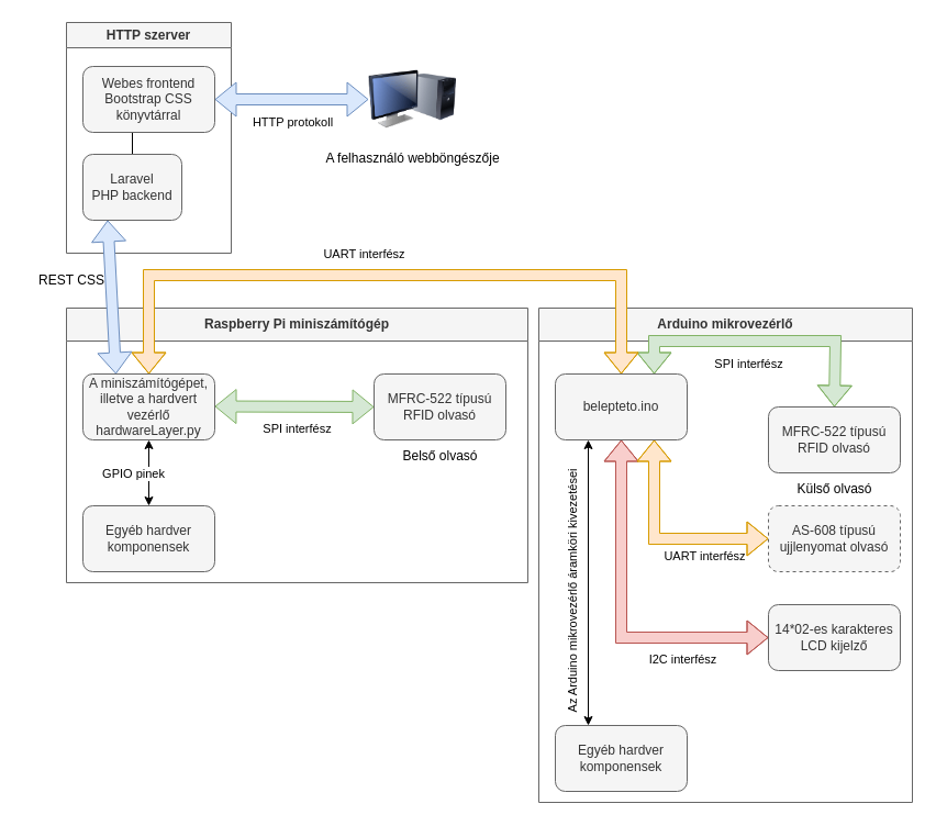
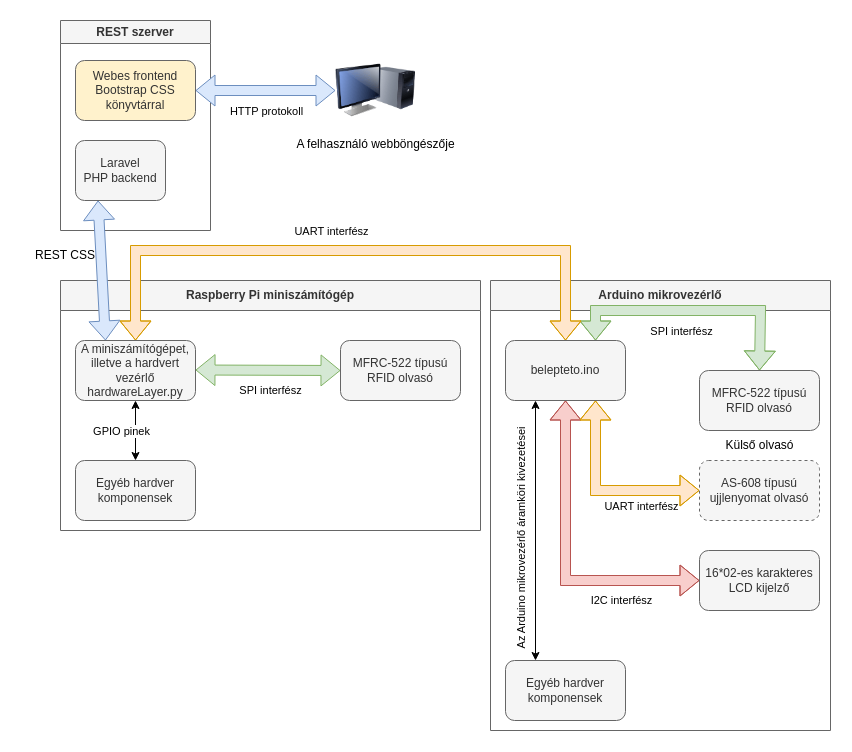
  <mxCell id="0" />
  <mxCell id="1" parent="0" />
- <mxCell id="2" style="edgeStyle=orthogonalEdgeStyle;rounded=0;orthogonalLoop=1;jettySize=auto;html=1;exitX=0.5;exitY=1;exitDx=0;exitDy=0;entryX=0.5;entryY=0;entryDx=0;entryDy=0;endArrow=none;endFill=0;" parent="1" source="4" target="5" edge="1"><mxGeometry relative="1" as="geometry" /></mxCell>
- <mxCell id="3" value="HTTP szerver" style="swimlane;whiteSpace=wrap;html=1;fillColor=#f5f5f5;fontColor=#333333;strokeColor=#666666;" parent="1" vertex="1"><mxGeometry x="60" y="20" width="150" height="210" as="geometry" /></mxCell>
- <mxCell id="4" value="Webes frontend Bootstrap CSS könyvtárral" style="rounded=1;whiteSpace=wrap;html=1;fillColor=#f5f5f5;fontColor=#333333;strokeColor=#666666;" parent="3" vertex="1"><mxGeometry x="15" y="40" width="120" height="60" as="geometry" /></mxCell>
+ <mxCell id="3" value="REST szerver" style="swimlane;whiteSpace=wrap;html=1;fillColor=#f5f5f5;fontColor=#333333;strokeColor=#666666;" parent="1" vertex="1"><mxGeometry x="60" y="20" width="150" height="210" as="geometry" /></mxCell>
+ <mxCell id="4" value="Webes frontend Bootstrap CSS könyvtárral" style="rounded=1;whiteSpace=wrap;html=1;fillColor=#fff2cc;fontColor=#333333;strokeColor=#666666;" parent="3" vertex="1"><mxGeometry x="15" y="40" width="120" height="60" as="geometry" /></mxCell>
  <mxCell id="5" value="Laravel&lt;br&gt;PHP backend" style="rounded=1;whiteSpace=wrap;html=1;fillColor=#f5f5f5;fontColor=#333333;strokeColor=#666666;" parent="1" vertex="1"><mxGeometry x="75" y="140" width="90" height="60" as="geometry" /></mxCell>
  <mxCell id="6" value="REST CSS" style="text;html=1;strokeColor=none;fillColor=none;align=center;verticalAlign=middle;whiteSpace=wrap;rounded=0;container=0;" parent="1" vertex="1"><mxGeometry y="240" width="90" height="30" as="geometry" x="20" /></mxCell>
  <mxCell id="7" value="A felhasználó webböngészője" style="image;html=1;image=img/lib/clip_art/computers/Monitor_Tower_128x128.png" parent="1" vertex="1"><mxGeometry x="335" y="50" width="80" height="80" as="geometry" /></mxCell>
  <mxCell id="8" value="" style="shape=flexArrow;endArrow=classic;startArrow=classic;html=1;rounded=0;entryX=0;entryY=0.5;entryDx=0;entryDy=0;exitX=1;exitY=0.5;exitDx=0;exitDy=0;fillColor=#dae8fc;strokeColor=#6c8ebf;" parent="1" source="4" target="7" edge="1"><mxGeometry width="100" height="100" relative="1" as="geometry"><mxPoint x="215" y="190" as="sourcePoint" /><mxPoint x="315" y="90" as="targetPoint" /></mxGeometry></mxCell>
  <mxCell id="9" value="HTTP protokoll" style="edgeLabel;html=1;align=center;verticalAlign=middle;resizable=0;points=[];" parent="8" vertex="1" connectable="0"><mxGeometry x="0.357" y="-1" relative="1" as="geometry"><mxPoint x="-25" y="19" as="offset" /></mxGeometry></mxCell>
  <mxCell id="10" value="Raspberry Pi miniszámítógép" style="swimlane;whiteSpace=wrap;html=1;startSize=30;fillColor=#f5f5f5;fontColor=#333333;strokeColor=#666666;" parent="1" vertex="1"><mxGeometry x="60" y="280" width="420" height="250" as="geometry" /></mxCell>
  <mxCell id="11" style="edgeStyle=orthogonalEdgeStyle;rounded=0;orthogonalLoop=1;jettySize=auto;html=1;exitX=0.5;exitY=1;exitDx=0;exitDy=0;entryX=0.5;entryY=0;entryDx=0;entryDy=0;startArrow=classic;startFill=1;" parent="10" source="12" target="13" edge="1"><mxGeometry relative="1" as="geometry" /></mxCell>
  <mxCell id="12" value="A miniszámítógépet, illetve a hardvert vezérlő hardwareLayer.py" style="rounded=1;whiteSpace=wrap;html=1;fillColor=#f5f5f5;fontColor=#333333;strokeColor=#666666;" parent="10" vertex="1"><mxGeometry x="15" y="60" width="120" height="60" as="geometry" /></mxCell>
  <mxCell id="13" value="Egyéb hardver komponensek" style="rounded=1;whiteSpace=wrap;html=1;fillColor=#f5f5f5;fontColor=#333333;strokeColor=#666666;" parent="10" vertex="1"><mxGeometry x="15" y="180" width="120" height="60" as="geometry" /></mxCell>
  <mxCell id="14" value="" style="shape=flexArrow;endArrow=classic;startArrow=classic;html=1;rounded=0;exitX=1;exitY=0.5;exitDx=0;exitDy=0;entryX=0;entryY=0.5;entryDx=0;entryDy=0;fillColor=#d5e8d4;strokeColor=#82b366;" parent="10" target="17" edge="1"><mxGeometry width="100" height="100" relative="1" as="geometry"><mxPoint x="135" y="89.5" as="sourcePoint" /><mxPoint x="275" y="89.5" as="targetPoint" /></mxGeometry></mxCell>
  <mxCell id="15" value="SPI interfész" style="edgeLabel;html=1;align=center;verticalAlign=middle;resizable=0;points=[];" parent="14" vertex="1" connectable="0"><mxGeometry x="0.029" y="-2" relative="1" as="geometry"><mxPoint y="18" as="offset" /></mxGeometry></mxCell>
  <mxCell id="16" value="" style="group" vertex="1" connectable="0" parent="10"><mxGeometry x="280" y="60" width="120" height="90" as="geometry" /></mxCell>
  <mxCell id="17" value="MFRC-522 típusú RFID olvasó" style="rounded=1;whiteSpace=wrap;html=1;fillColor=#f5f5f5;fontColor=#333333;strokeColor=#666666;" vertex="1" parent="16"><mxGeometry width="120" height="60" as="geometry" /></mxCell>
- <mxCell id="18" value="Belső olvasó" style="text;html=1;align=center;verticalAlign=middle;resizable=0;points=[];autosize=1;strokeColor=none;fillColor=none;" vertex="1" parent="16"><mxGeometry x="15" y="60" width="90" height="30" as="geometry" /></mxCell>
  <mxCell id="19" value="Arduino mikrovezérlő" style="swimlane;whiteSpace=wrap;html=1;startSize=30;fillColor=#f5f5f5;fontColor=#333333;strokeColor=#666666;" parent="1" vertex="1"><mxGeometry x="490" y="280" width="340" height="450" as="geometry"><mxRectangle x="460" y="310" width="160" height="30" as="alternateBounds" /></mxGeometry></mxCell>
  <mxCell id="20" style="edgeStyle=orthogonalEdgeStyle;rounded=0;orthogonalLoop=1;jettySize=auto;html=1;exitX=0.25;exitY=1;exitDx=0;exitDy=0;entryX=0.25;entryY=0;entryDx=0;entryDy=0;startArrow=classic;startFill=1;" parent="19" source="22" target="25" edge="1"><mxGeometry relative="1" as="geometry" /></mxCell>
  <mxCell id="21" value="GPIO pinek" style="edgeLabel;html=1;align=center;verticalAlign=middle;resizable=0;points=[];rotation=0;" parent="20" vertex="1" connectable="0"><mxGeometry x="-0.038" y="1" relative="1" as="geometry"><mxPoint x="-416" y="-95" as="offset" /></mxGeometry></mxCell>
  <mxCell id="22" value="belepteto.ino" style="rounded=1;whiteSpace=wrap;html=1;fillColor=#f5f5f5;fontColor=#333333;strokeColor=#666666;" parent="19" vertex="1"><mxGeometry x="15" y="60" width="120" height="60" as="geometry" /></mxCell>
  <mxCell id="23" value="" style="shape=flexArrow;endArrow=classic;startArrow=classic;html=1;rounded=0;entryX=0.5;entryY=1;entryDx=0;entryDy=0;exitX=0;exitY=0.5;exitDx=0;exitDy=0;fillColor=#f8cecc;strokeColor=#b85450;" parent="19" source="34" target="22" edge="1"><mxGeometry width="100" height="100" relative="1" as="geometry"><mxPoint x="190" y="302.835" as="sourcePoint" /><mxPoint x="15" y="89.5" as="targetPoint" /><Array as="points"><mxPoint x="75" y="300" /></Array></mxGeometry></mxCell>
  <mxCell id="24" value="I2C interfész" style="edgeLabel;html=1;align=center;verticalAlign=middle;resizable=0;points=[];" parent="23" vertex="1" connectable="0"><mxGeometry x="0.029" y="-2" relative="1" as="geometry"><mxPoint x="53" y="47" as="offset" /></mxGeometry></mxCell>
  <mxCell id="25" value="Egyéb hardver komponensek" style="rounded=1;whiteSpace=wrap;html=1;fillColor=#f5f5f5;fontColor=#333333;strokeColor=#666666;" parent="19" vertex="1"><mxGeometry x="15" y="380" width="120" height="60" as="geometry" /></mxCell>
  <mxCell id="26" value="" style="shape=flexArrow;endArrow=classic;startArrow=classic;html=1;rounded=0;entryX=0.5;entryY=0;entryDx=0;entryDy=0;exitX=0.75;exitY=0;exitDx=0;exitDy=0;fillColor=#d5e8d4;strokeColor=#82b366;" parent="19" source="22" target="31" edge="1"><mxGeometry width="100" height="100" relative="1" as="geometry"><mxPoint x="-10" y="380" as="sourcePoint" /><mxPoint x="316.05" y="80" as="targetPoint" /><Array as="points"><mxPoint x="105" y="30" /><mxPoint x="270" y="30" /></Array></mxGeometry></mxCell>
  <mxCell id="27" value="SPI interfész" style="edgeLabel;html=1;align=center;verticalAlign=middle;resizable=0;points=[];" parent="26" vertex="1" connectable="0"><mxGeometry x="0.029" y="-2" relative="1" as="geometry"><mxPoint x="-16" y="18" as="offset" /></mxGeometry></mxCell>
  <mxCell id="28" value="" style="shape=flexArrow;endArrow=classic;startArrow=classic;html=1;rounded=0;entryX=0.75;entryY=1;entryDx=0;entryDy=0;exitX=0;exitY=0.5;exitDx=0;exitDy=0;fillColor=#ffe6cc;strokeColor=#d79b00;" parent="19" source="33" target="22" edge="1"><mxGeometry width="100" height="100" relative="1" as="geometry"><mxPoint x="195" y="172.5" as="sourcePoint" /><mxPoint x="35" y="190" as="targetPoint" /><Array as="points"><mxPoint x="105" y="210" /></Array></mxGeometry></mxCell>
  <mxCell id="29" value="UART interfész" style="edgeLabel;html=1;align=center;verticalAlign=middle;resizable=0;points=[];" parent="28" vertex="1" connectable="0"><mxGeometry x="0.107" y="-4" relative="1" as="geometry"><mxPoint x="41" y="18" as="offset" /></mxGeometry></mxCell>
  <mxCell id="30" value="" style="group" vertex="1" connectable="0" parent="19"><mxGeometry x="209" y="90" width="120" height="90" as="geometry" /></mxCell>
  <mxCell id="31" value="MFRC-522 típusú RFID olvasó" style="rounded=1;whiteSpace=wrap;html=1;fillColor=#f5f5f5;fontColor=#333333;strokeColor=#666666;" vertex="1" parent="30"><mxGeometry width="120" height="60" as="geometry" /></mxCell>
  <mxCell id="32" value="Külső olvasó" style="text;html=1;align=center;verticalAlign=middle;resizable=0;points=[];autosize=1;strokeColor=none;fillColor=none;" vertex="1" parent="30"><mxGeometry x="15" y="60" width="90" height="30" as="geometry" /></mxCell>
  <mxCell id="33" value="AS-608 típusú ujjlenyomat olvasó" style="rounded=1;whiteSpace=wrap;html=1;fillColor=#f5f5f5;fontColor=#333333;strokeColor=#666666;dashed=1;" vertex="1" parent="19"><mxGeometry x="209" y="180" width="120" height="60" as="geometry" /></mxCell>
- <mxCell id="34" value="14*02-es karakteres LCD kijelző" style="rounded=1;whiteSpace=wrap;html=1;fillColor=#f5f5f5;fontColor=#333333;strokeColor=#666666;" vertex="1" parent="19"><mxGeometry x="209" y="270" width="120" height="60" as="geometry" /></mxCell>
+ <mxCell id="34" value="16*02-es karakteres LCD kijelző" style="rounded=1;whiteSpace=wrap;html=1;fillColor=#f5f5f5;fontColor=#333333;strokeColor=#666666;" vertex="1" parent="19"><mxGeometry x="209" y="270" width="120" height="60" as="geometry" /></mxCell>
  <mxCell id="35" value="Az Arduino mikrovezérlő áramköri kivezetései" style="edgeLabel;html=1;align=center;verticalAlign=middle;resizable=0;points=[];rotation=-90;" parent="19" vertex="1" connectable="0"><mxGeometry x="30" y="259" as="geometry" /></mxCell>
  <mxCell id="36" value="" style="shape=flexArrow;endArrow=classic;startArrow=classic;html=1;rounded=0;entryX=0.5;entryY=0;entryDx=0;entryDy=0;exitX=0.5;exitY=0;exitDx=0;exitDy=0;fillColor=#ffe6cc;strokeColor=#d79b00;" parent="1" source="22" target="12" edge="1"><mxGeometry width="100" height="100" relative="1" as="geometry"><mxPoint x="620" y="210" as="sourcePoint" /><mxPoint x="210" y="270" as="targetPoint" /><Array as="points"><mxPoint x="565" y="250" /><mxPoint x="135" y="250" /></Array></mxGeometry></mxCell>
  <mxCell id="37" value="UART interfész" style="edgeLabel;html=1;align=center;verticalAlign=middle;resizable=0;points=[];" parent="36" vertex="1" connectable="0"><mxGeometry x="0.286" y="2" relative="1" as="geometry"><mxPoint x="67" y="-22" as="offset" /></mxGeometry></mxCell>
  <mxCell id="38" value="" style="shape=flexArrow;endArrow=classic;startArrow=classic;html=1;rounded=0;entryX=0.25;entryY=1;entryDx=0;entryDy=0;exitX=0.25;exitY=0;exitDx=0;exitDy=0;fillColor=#dae8fc;strokeColor=#6c8ebf;" parent="1" source="12" target="5" edge="1"><mxGeometry width="100" height="100" relative="1" as="geometry"><mxPoint x="-145" y="350" as="sourcePoint" /><mxPoint x="-45" y="250" as="targetPoint" /></mxGeometry></mxCell>
